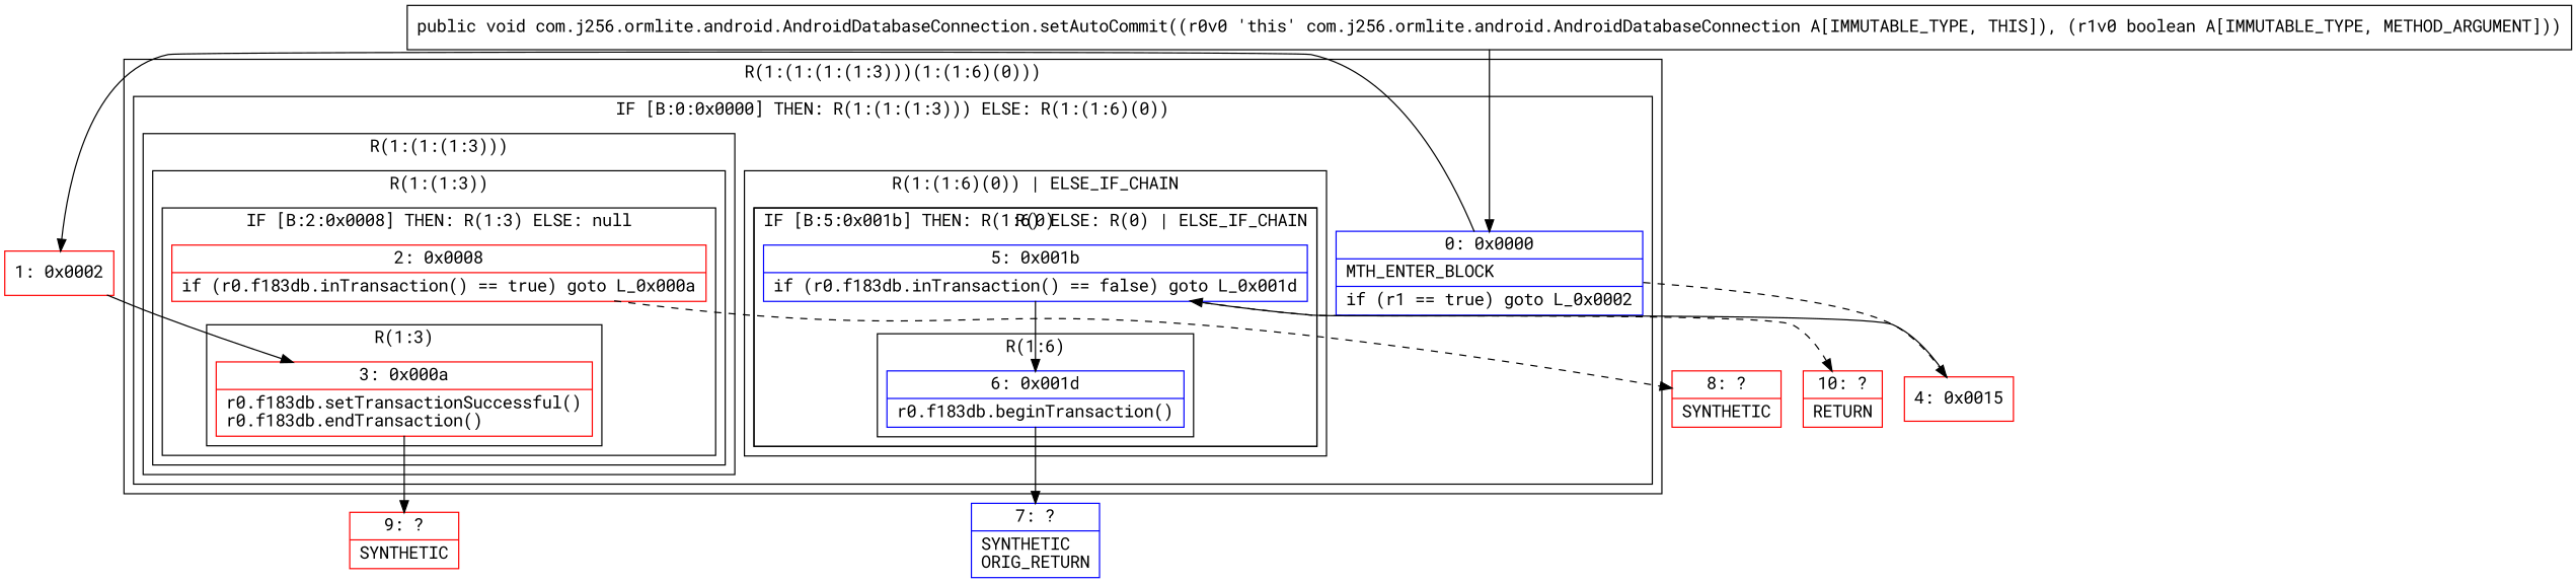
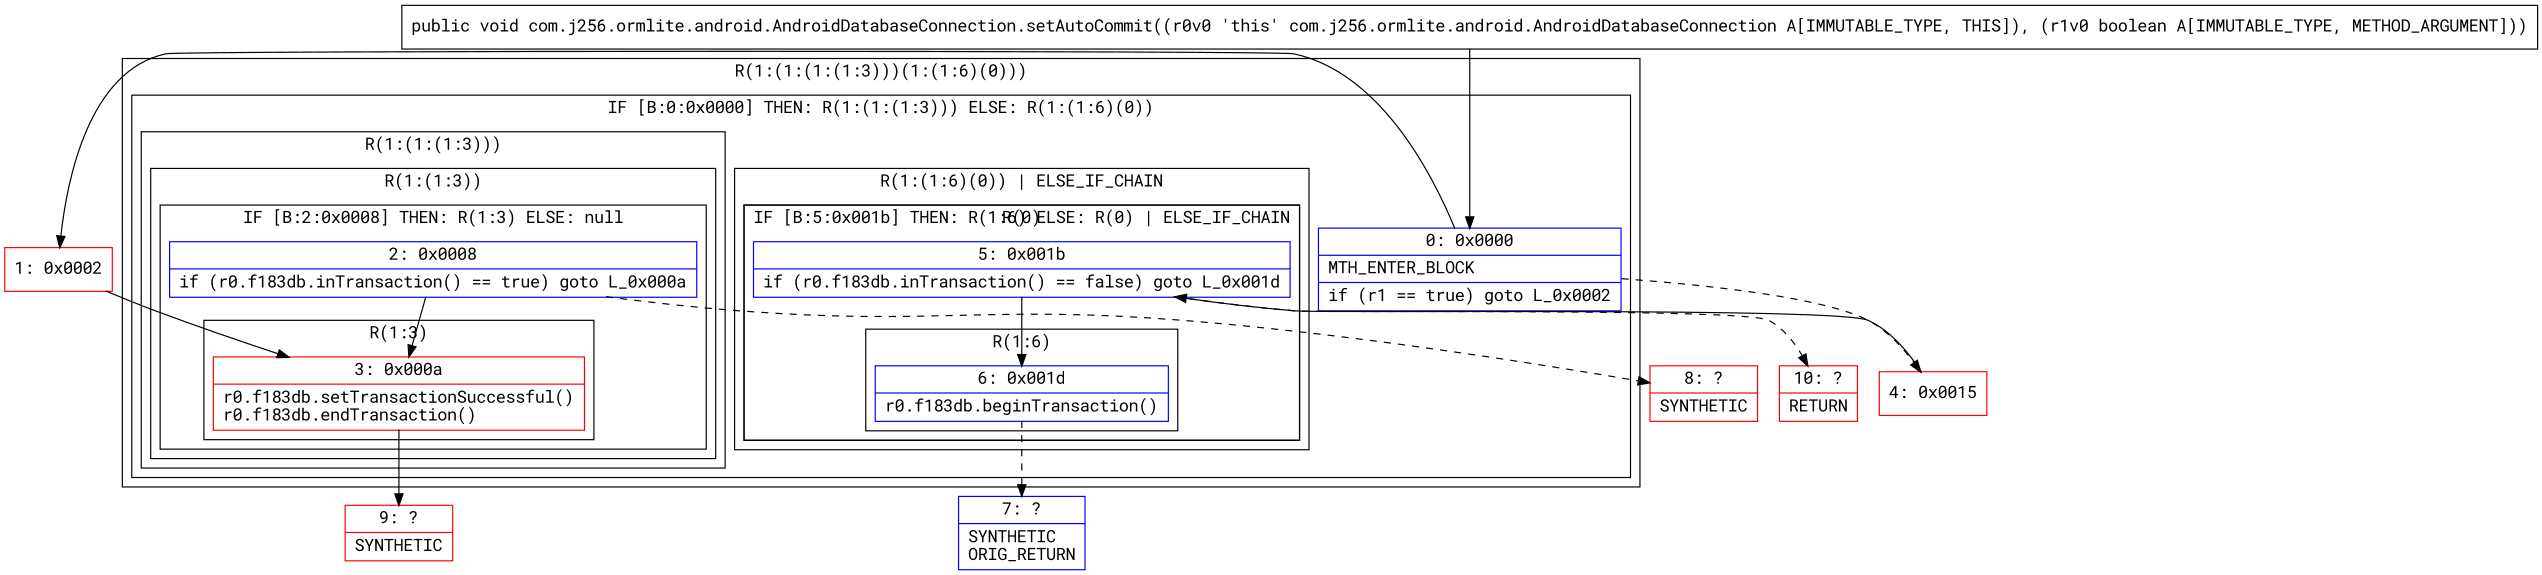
  digraph {
    fontname="Roboto Mono"
    node [color=red fontname="Roboto Mono" shape=record]
    edge [fontname="Roboto Mono"]
    n1 [label="{3\:\ 0x000a|r0.f183db.setTransactionSuccessful()\lr0.f183db.endTransaction()\l}"]
-   n2 [label="{2\:\ 0x0008|if (r0.f183db.inTransaction() == true) goto L_0x000a\l}"]
+   n2 [color=blue label="{2\:\ 0x0008|if (r0.f183db.inTransaction() == true) goto L_0x000a\l}"]
    n3 [color=blue label="{6\:\ 0x001d|r0.f183db.beginTransaction()\l}"]
    n4 [color=blue label="{5\:\ 0x001b|if (r0.f183db.inTransaction() == false) goto L_0x001d\l}"]
    n5 [color=blue label="{0\:\ 0x0000|MTH_ENTER_BLOCK\l|if (r1 == true) goto L_0x0002\l}"]
    n6 [label="{9\:\ ?|SYNTHETIC\l}"]
    n7 [label="{8\:\ ?|SYNTHETIC\l}"]
    n8 [color=blue label="{7\:\ ?|SYNTHETIC\lORIG_RETURN\l}"]
    n9 [label="{10\:\ ?|RETURN\l}"]
    n10 [label="{1\:\ 0x0002}"]
    n11 [label="{4\:\ 0x0015}"]
    n12 [label="{public void com.j256.ormlite.android.AndroidDatabaseConnection.setAutoCommit((r0v0 'this' com.j256.ormlite.android.AndroidDatabaseConnection A[IMMUTABLE_TYPE, THIS]), (r1v0 boolean A[IMMUTABLE_TYPE, METHOD_ARGUMENT])) }" color=""]
    subgraph cluster_1 {
      label="R(1:(1:(1:(1:3)))(1:(1:6)(0)))"
      subgraph cluster_2 {
        label="IF [B:0:0x0000] THEN: R(1:(1:(1:3))) ELSE: R(1:(1:6)(0))"
        n5
        subgraph cluster_3 {
          label="R(1:(1:(1:3)))"
          subgraph cluster_4 {
            label="R(1:(1:3))"
            subgraph cluster_5 {
              label="IF [B:2:0x0008] THEN: R(1:3) ELSE: null"
              n2
              subgraph cluster_6 {
                label="R(1:3)"
                n1
              }
            }
          }
        }
        subgraph cluster_7 {
          label="R(1:(1:6)(0)) | ELSE_IF_CHAIN\l"
          subgraph cluster_8 {
            label="IF [B:5:0x001b] THEN: R(1:6) ELSE: R(0) | ELSE_IF_CHAIN\l"
            n4
            subgraph cluster_9 {
              label="R(1:6)"
              n3
            }
            subgraph cluster_10 {
              label="R(0)"
            }
          }
        }
      }
    }
    n1 -> n6
+   n2 -> n1
    n2 -> n7 [style=dashed]
-   n3 -> n8
+   n3 -> n8 [style=dashed]
    n4 -> n3
    n4 -> n9 [style=dashed]
    n5 -> n10
    n5 -> n11 [style=dashed]
    n10 -> n1
    n11 -> n4
    n12 -> n5
  }
